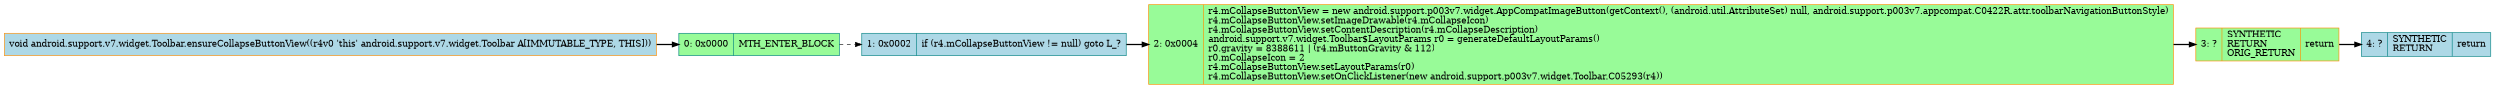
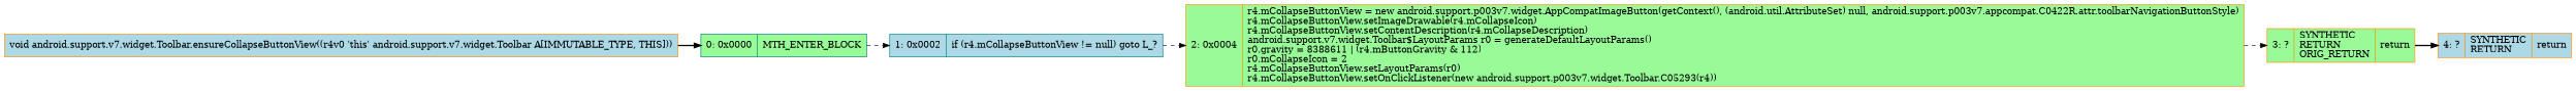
  digraph {
    rankdir=LR
    node [color=darkorange fillcolor=palegreen shape=record style=filled]
    edge [style=dashed]
    n1 [color=teal label="{0\:\ 0x0000|MTH_ENTER_BLOCK\l}"]
    n2 [color=teal fillcolor=lightblue label="{1\:\ 0x0002|if (r4.mCollapseButtonView != null) goto L_?\l}"]
    n3 [label="{2\:\ 0x0004|r4.mCollapseButtonView = new android.support.p003v7.widget.AppCompatImageButton(getContext(), (android.util.AttributeSet) null, android.support.p003v7.appcompat.C0422R.attr.toolbarNavigationButtonStyle)\lr4.mCollapseButtonView.setImageDrawable(r4.mCollapseIcon)\lr4.mCollapseButtonView.setContentDescription(r4.mCollapseDescription)\landroid.support.v7.widget.Toolbar$LayoutParams r0 = generateDefaultLayoutParams()\lr0.gravity = 8388611 \| (r4.mButtonGravity & 112)\lr0.mCollapseIcon = 2\lr4.mCollapseButtonView.setLayoutParams(r0)\lr4.mCollapseButtonView.setOnClickListener(new android.support.p003v7.widget.Toolbar.C05293(r4))\l}"]
    n4 [label="{3\:\ ?|SYNTHETIC\lRETURN\lORIG_RETURN\l|return\l}"]
-   n5 [color=teal fillcolor=lightblue label="{4\:\ ?|SYNTHETIC\lRETURN\l|return\l}"]
+   n5 [fillcolor=lightblue label="{4\:\ ?|SYNTHETIC\lRETURN\l|return\l}"]
    n6 [fillcolor=lightblue label="{void android.support.v7.widget.Toolbar.ensureCollapseButtonView((r4v0 'this' android.support.v7.widget.Toolbar A[IMMUTABLE_TYPE, THIS])) }"]
    n1 -> n2
-   n2 -> n3 [style=bold]
-   n3 -> n4 [style=bold]
+   n2 -> n3
+   n3 -> n4
    n4 -> n5 [style=bold]
    n6 -> n1 [style=bold]
  }
